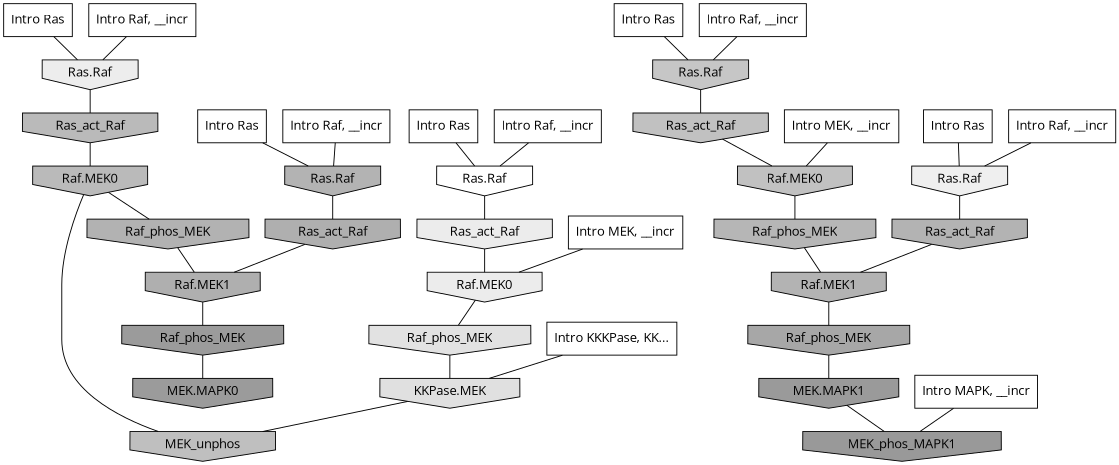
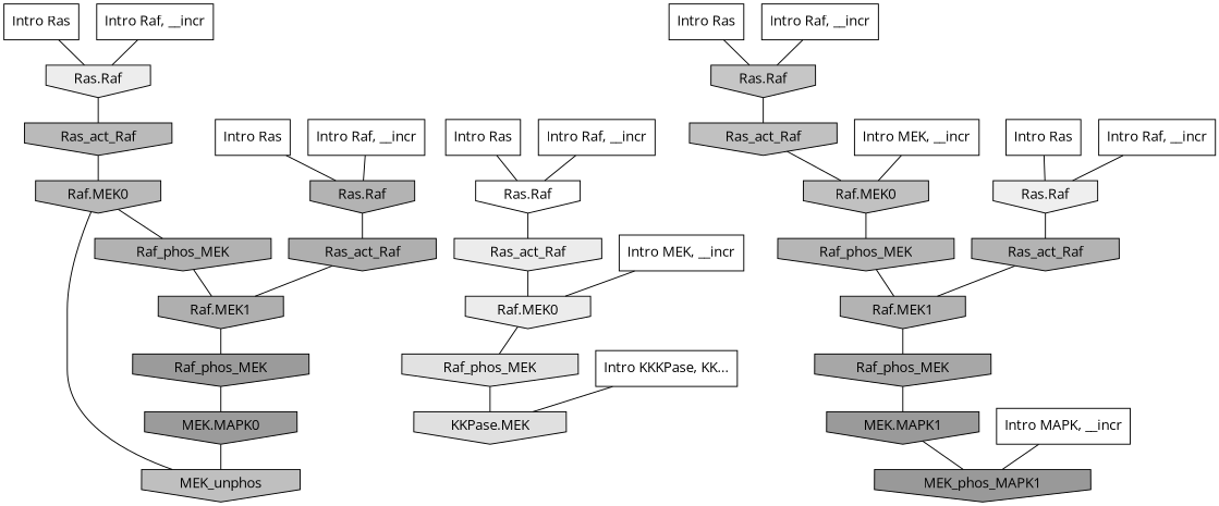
  digraph {
    fontname="Open Sans"
    rankdir=TB
    ranksep=0.30
    node [fillcolor="0.000 0.000 1.000" fontname="Open Sans" shape=invhouse style=filled]
    edge [color="0.000 0.000 0.000" dir=none fontname="Open Sans"]
    n1 [label="Intro Ras" shape=rectangle]
    n2 [fillcolor="0.000 0.000 0.929" label="Ras.Raf"]
    n3 [fillcolor="0.000 0.000 0.728" label=Ras_act_Raf]
    n4 [label="Intro Ras" shape=rectangle]
    n5 [fillcolor="0.000 0.000 0.776" label="Ras.Raf"]
    n6 [fillcolor="0.000 0.000 0.756" label=Ras_act_Raf]
    n7 [label="Intro Ras" shape=rectangle]
    n8 [fillcolor="0.000 0.000 0.937" label="Ras.Raf"]
    n9 [fillcolor="0.000 0.000 0.701" label=Ras_act_Raf]
    n10 [label="Intro Ras" shape=rectangle]
    n11 [fillcolor="0.000 0.000 0.703" label="Ras.Raf"]
    n12 [fillcolor="0.000 0.000 0.684" label=Ras_act_Raf]
    n13 [label="Intro Ras" shape=rectangle]
    n14 [fillcolor="0.000 0.000 0.999" label="Ras.Raf"]
    n15 [fillcolor="0.000 0.000 0.922" label=Ras_act_Raf]
    n16 [label="Intro Raf, __incr" shape=rectangle]
    n17 [label="Intro Raf, __incr" shape=rectangle]
    n18 [label="Intro Raf, __incr" shape=rectangle]
    n19 [label="Intro Raf, __incr" shape=rectangle]
    n20 [label="Intro Raf, __incr" shape=rectangle]
    n21 [label="Intro MEK, __incr" shape=rectangle]
    n22 [fillcolor="0.000 0.000 0.922" label="Raf.MEK0"]
    n23 [fillcolor="0.000 0.000 0.884" label=Raf_phos_MEK]
    n24 [label="Intro MEK, __incr" shape=rectangle]
    n25 [fillcolor="0.000 0.000 0.756" label="Raf.MEK0"]
    n26 [fillcolor="0.000 0.000 0.713" label=Raf_phos_MEK]
    n27 [label="Intro MAPK, __incr" shape=rectangle]
    n28 [fillcolor="0.000 0.000 0.600" label=MEK_phos_MAPK1]
    n29 [fillcolor="0.000 0.000 0.608" label="MEK.MAPK0"]
    n30 [label="Intro KKKPase, KK..." shape=rectangle]
    n31 [fillcolor="0.000 0.000 0.876" label="KKPase.MEK"]
    n32 [fillcolor="0.000 0.000 0.748" label=MEK_unphos]
    n33 [fillcolor="0.000 0.000 0.701" label="Raf.MEK1"]
    n34 [fillcolor="0.000 0.000 0.728" label="Raf.MEK0"]
    n35 [fillcolor="0.000 0.000 0.699" label=Raf_phos_MEK]
    n36 [fillcolor="0.000 0.000 0.684" label="Raf.MEK1"]
    n37 [fillcolor="0.000 0.000 0.654" label=Raf_phos_MEK]
    n38 [fillcolor="0.000 0.000 0.602" label="MEK.MAPK1"]
    n39 [fillcolor="0.000 0.000 0.608" label=Raf_phos_MEK]
    n1 -> n2
    n2 -> n3
    n3 -> n34
    n4 -> n5
    n5 -> n6
    n6 -> n25
    n7 -> n8
    n8 -> n9
    n9 -> n33
    n10 -> n11
    n11 -> n12
    n12 -> n36
    n13 -> n14
    n14 -> n15
    n15 -> n22
    n16 -> n14
    n17 -> n2
    n18 -> n5
    n19 -> n8
    n20 -> n11
    n21 -> n22
    n22 -> n23
    n23 -> n31
    n24 -> n25
    n25 -> n26
    n26 -> n33
    n27 -> n28
    n30 -> n31
-   n31 -> n32
+   n29 -> n32
    n32 -> n34
    n33 -> n37
    n34 -> n35
    n35 -> n36
    n36 -> n39
    n37 -> n38
    n38 -> n28
    n39 -> n29
  }
